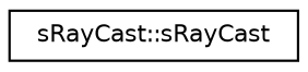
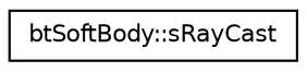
  digraph {
    rankdir=LR
-   n1 [color=black fillcolor=white fontname=Helvetica fontsize=10 height=0.2 label="sRayCast::sRayCast" shape=record style=filled width=0.4]
+   n1 [color=black fillcolor=white fontname=Helvetica fontsize=10 height=0.2 label="btSoftBody::sRayCast" shape=record style=filled width=0.4]
  }
